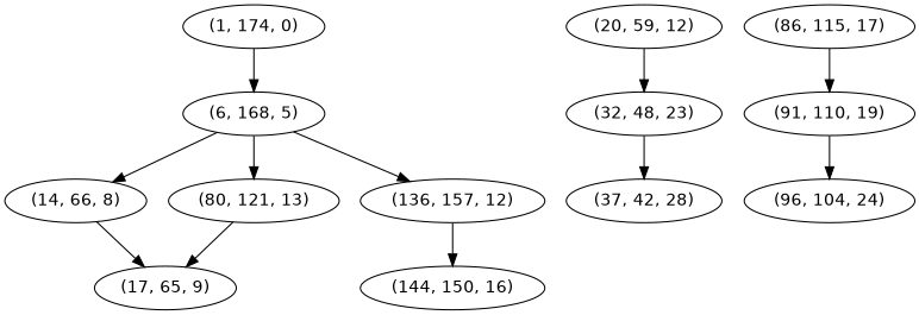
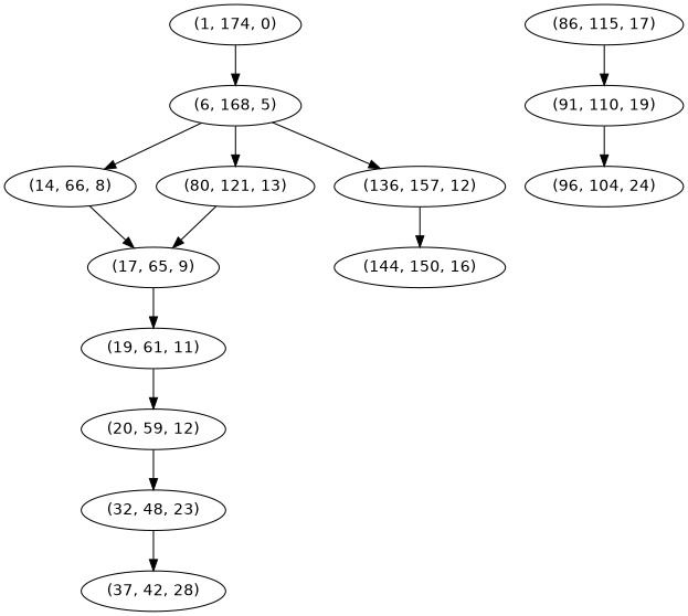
  digraph {
    fontname="DejaVu Sans"
    node [fontname="DejaVu Sans"]
    edge [fontname="DejaVu Sans"]
    "(1, 174, 0)"
    "(6, 168, 5)"
    "(14, 66, 8)"
    "(80, 121, 13)"
    "(136, 157, 12)"
    "(17, 65, 9)"
    "(144, 150, 16)"
+   "(19, 61, 11)"
    "(20, 59, 12)"
    "(32, 48, 23)"
    "(37, 42, 28)"
    "(86, 115, 17)"
    "(91, 110, 19)"
    "(96, 104, 24)"
    "(1, 174, 0)" -> "(6, 168, 5)"
    "(6, 168, 5)" -> "(14, 66, 8)"
    "(6, 168, 5)" -> "(80, 121, 13)"
    "(6, 168, 5)" -> "(136, 157, 12)"
    "(14, 66, 8)" -> "(17, 65, 9)"
    "(80, 121, 13)" -> "(17, 65, 9)"
    "(136, 157, 12)" -> "(144, 150, 16)"
+   "(17, 65, 9)" -> "(19, 61, 11)"
+   "(19, 61, 11)" -> "(20, 59, 12)"
    "(20, 59, 12)" -> "(32, 48, 23)"
    "(32, 48, 23)" -> "(37, 42, 28)"
    "(86, 115, 17)" -> "(91, 110, 19)"
    "(91, 110, 19)" -> "(96, 104, 24)"
  }
